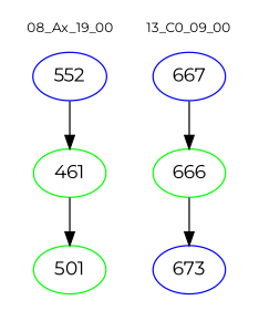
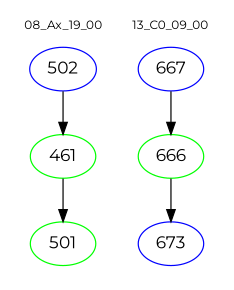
  digraph {
    fontname=Montserrat
    node [color=blue fontname=Montserrat]
    edge [color=black fontname=Montserrat]
-   n1 [label=552]
+   n1 [label=502]
    n2 [color=green label=461]
    n3 [color=green label=501]
    n4 [label=667]
    n5 [color=green label=666]
    n6 [label=673]
    subgraph cluster_1 {
      color=white
      fontsize=10
      label="08_Ax_19_00"
      n1
      n2
      n3
    }
    subgraph cluster_2 {
      color=white
      fontsize=10
      label="13_C0_09_00"
      n4
      n5
      n6
    }
    n1 -> n2
    n2 -> n3
    n4 -> n5
    n5 -> n6
  }
